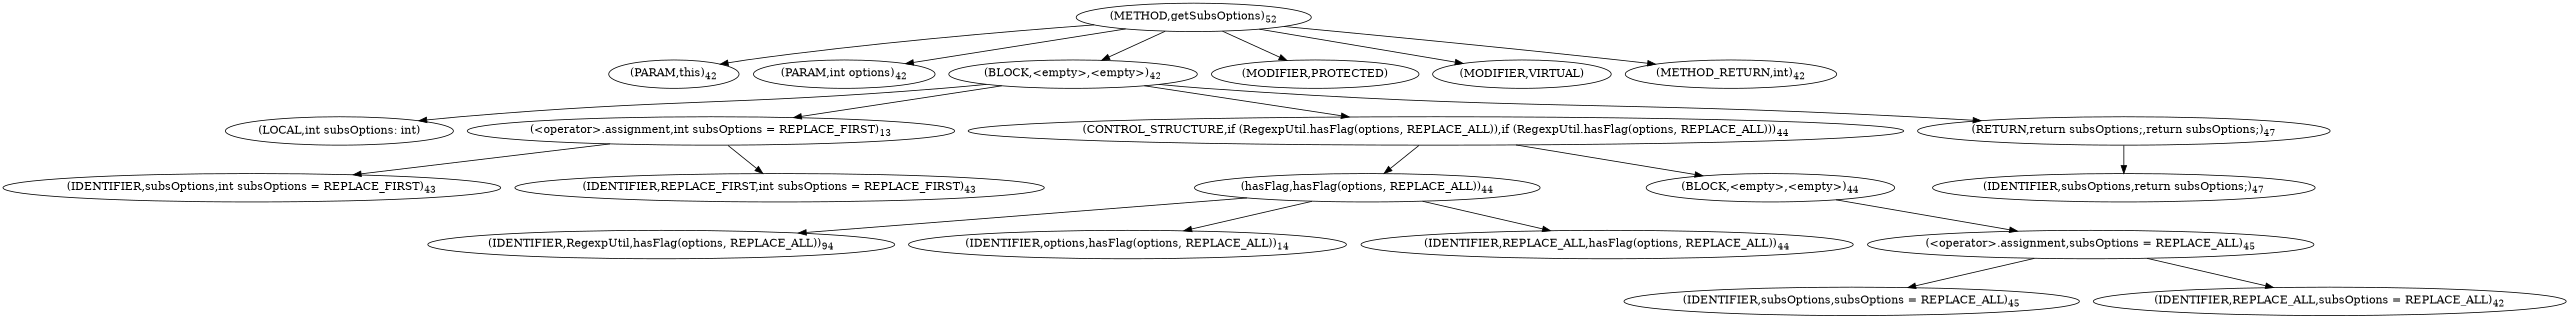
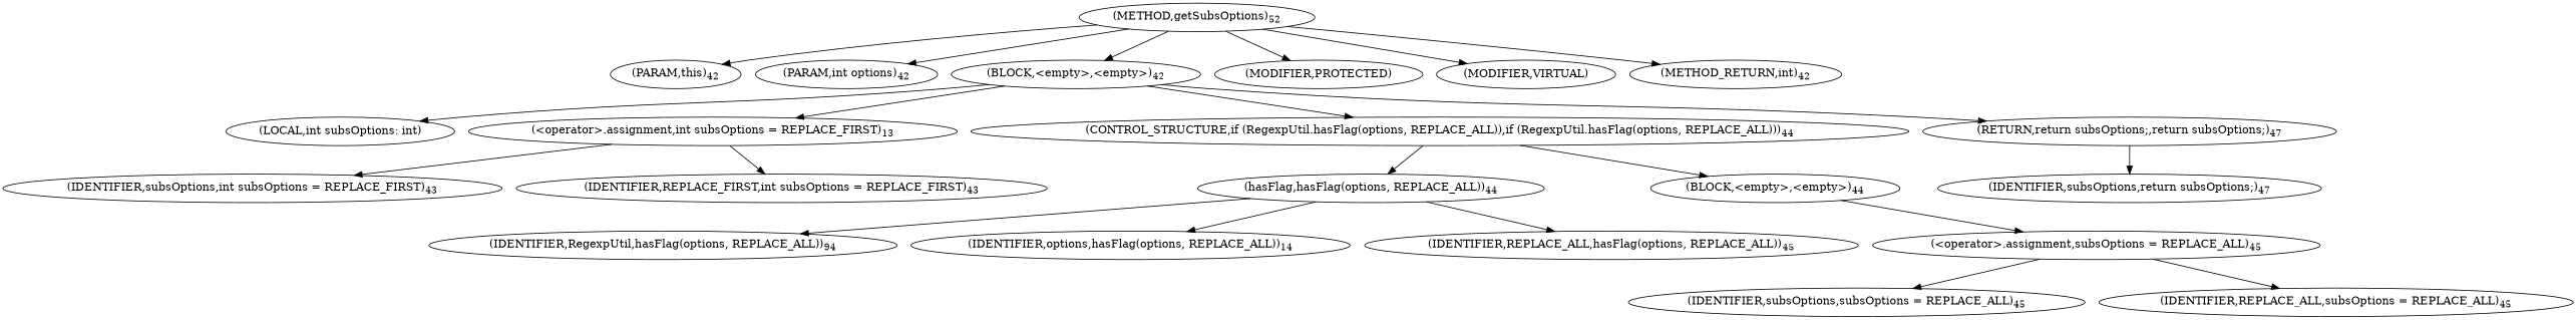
  digraph {
    n1 [label=<(METHOD,getSubsOptions)<SUB>52</SUB>>]
    n2 [label=<(PARAM,this)<SUB>42</SUB>>]
    n3 [label=<(PARAM,int options)<SUB>42</SUB>>]
    n4 [label=<(BLOCK,&lt;empty&gt;,&lt;empty&gt;)<SUB>42</SUB>>]
    n5 [label=<(MODIFIER,PROTECTED)>]
    n6 [label=<(MODIFIER,VIRTUAL)>]
    n7 [label=<(METHOD_RETURN,int)<SUB>42</SUB>>]
    n8 [label=<(LOCAL,int subsOptions: int)>]
    n9 [label=<(&lt;operator&gt;.assignment,int subsOptions = REPLACE_FIRST)<SUB>13</SUB>>]
    n10 [label=<(CONTROL_STRUCTURE,if (RegexpUtil.hasFlag(options, REPLACE_ALL)),if (RegexpUtil.hasFlag(options, REPLACE_ALL)))<SUB>44</SUB>>]
    n11 [label=<(RETURN,return subsOptions;,return subsOptions;)<SUB>47</SUB>>]
    n12 [label=<(IDENTIFIER,subsOptions,int subsOptions = REPLACE_FIRST)<SUB>43</SUB>>]
    n13 [label=<(IDENTIFIER,REPLACE_FIRST,int subsOptions = REPLACE_FIRST)<SUB>43</SUB>>]
    n14 [label=<(hasFlag,hasFlag(options, REPLACE_ALL))<SUB>44</SUB>>]
    n15 [label=<(BLOCK,&lt;empty&gt;,&lt;empty&gt;)<SUB>44</SUB>>]
    n16 [label=<(IDENTIFIER,subsOptions,return subsOptions;)<SUB>47</SUB>>]
    n17 [label=<(IDENTIFIER,RegexpUtil,hasFlag(options, REPLACE_ALL))<SUB>94</SUB>>]
    n18 [label=<(IDENTIFIER,options,hasFlag(options, REPLACE_ALL))<SUB>14</SUB>>]
-   n19 [label=<(IDENTIFIER,REPLACE_ALL,hasFlag(options, REPLACE_ALL))<SUB>44</SUB>>]
+   n19 [label=<(IDENTIFIER,REPLACE_ALL,hasFlag(options, REPLACE_ALL))<SUB>45</SUB>>]
    n20 [label=<(&lt;operator&gt;.assignment,subsOptions = REPLACE_ALL)<SUB>45</SUB>>]
    n21 [label=<(IDENTIFIER,subsOptions,subsOptions = REPLACE_ALL)<SUB>45</SUB>>]
-   n22 [label=<(IDENTIFIER,REPLACE_ALL,subsOptions = REPLACE_ALL)<SUB>42</SUB>>]
+   n22 [label=<(IDENTIFIER,REPLACE_ALL,subsOptions = REPLACE_ALL)<SUB>45</SUB>>]
    n1 -> n2
    n1 -> n3
    n1 -> n4
    n1 -> n5
    n1 -> n6
    n1 -> n7
    n4 -> n8
    n4 -> n9
    n4 -> n10
    n4 -> n11
    n9 -> n12
    n9 -> n13
    n10 -> n14
    n10 -> n15
    n11 -> n16
    n14 -> n17
    n14 -> n18
    n14 -> n19
    n15 -> n20
    n20 -> n21
    n20 -> n22
  }
